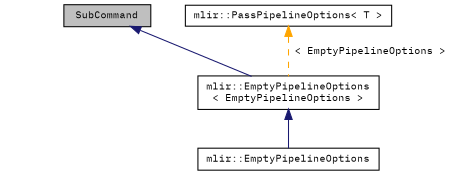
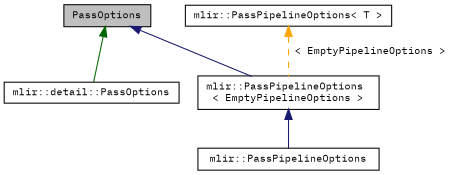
  digraph {
    fontname="IBM Plex Mono"
    node [color=black fontname="IBM Plex Mono" fontsize=10 shape=record]
    edge [color=midnightblue dir=back fontname="IBM Plex Mono" fontsize=10 labelfontname=Helvetica labelfontsize=10 style=solid]
-   n1 [fillcolor=grey75 fontcolor=black height=0.2 label=SubCommand style=filled width=0.4]
-   n3 [height=0.2 label="mlir::EmptyPipelineOptions\l\< EmptyPipelineOptions \>" width=0.4]
+   n1 [fillcolor=grey75 fontcolor=black height=0.2 label=PassOptions style=filled width=0.4]
+   n2 [height=0.2 label="mlir::detail::PassOptions" width=0.4]
+   n3 [height=0.2 label="mlir::PassPipelineOptions\l\< EmptyPipelineOptions \>" width=0.4]
    n4 [height=0.2 label="mlir::PassPipelineOptions\< T \>" width=0.4]
-   n5 [height=0.2 label="mlir::EmptyPipelineOptions" width=0.4]
+   n5 [height=0.2 label="mlir::PassPipelineOptions" width=0.4]
+   n1 -> n2 [color=darkgreen]
    n1 -> n3
    n3 -> n5
    n4 -> n3 [color=orange label=" \< EmptyPipelineOptions \>" style=dashed]
  }
